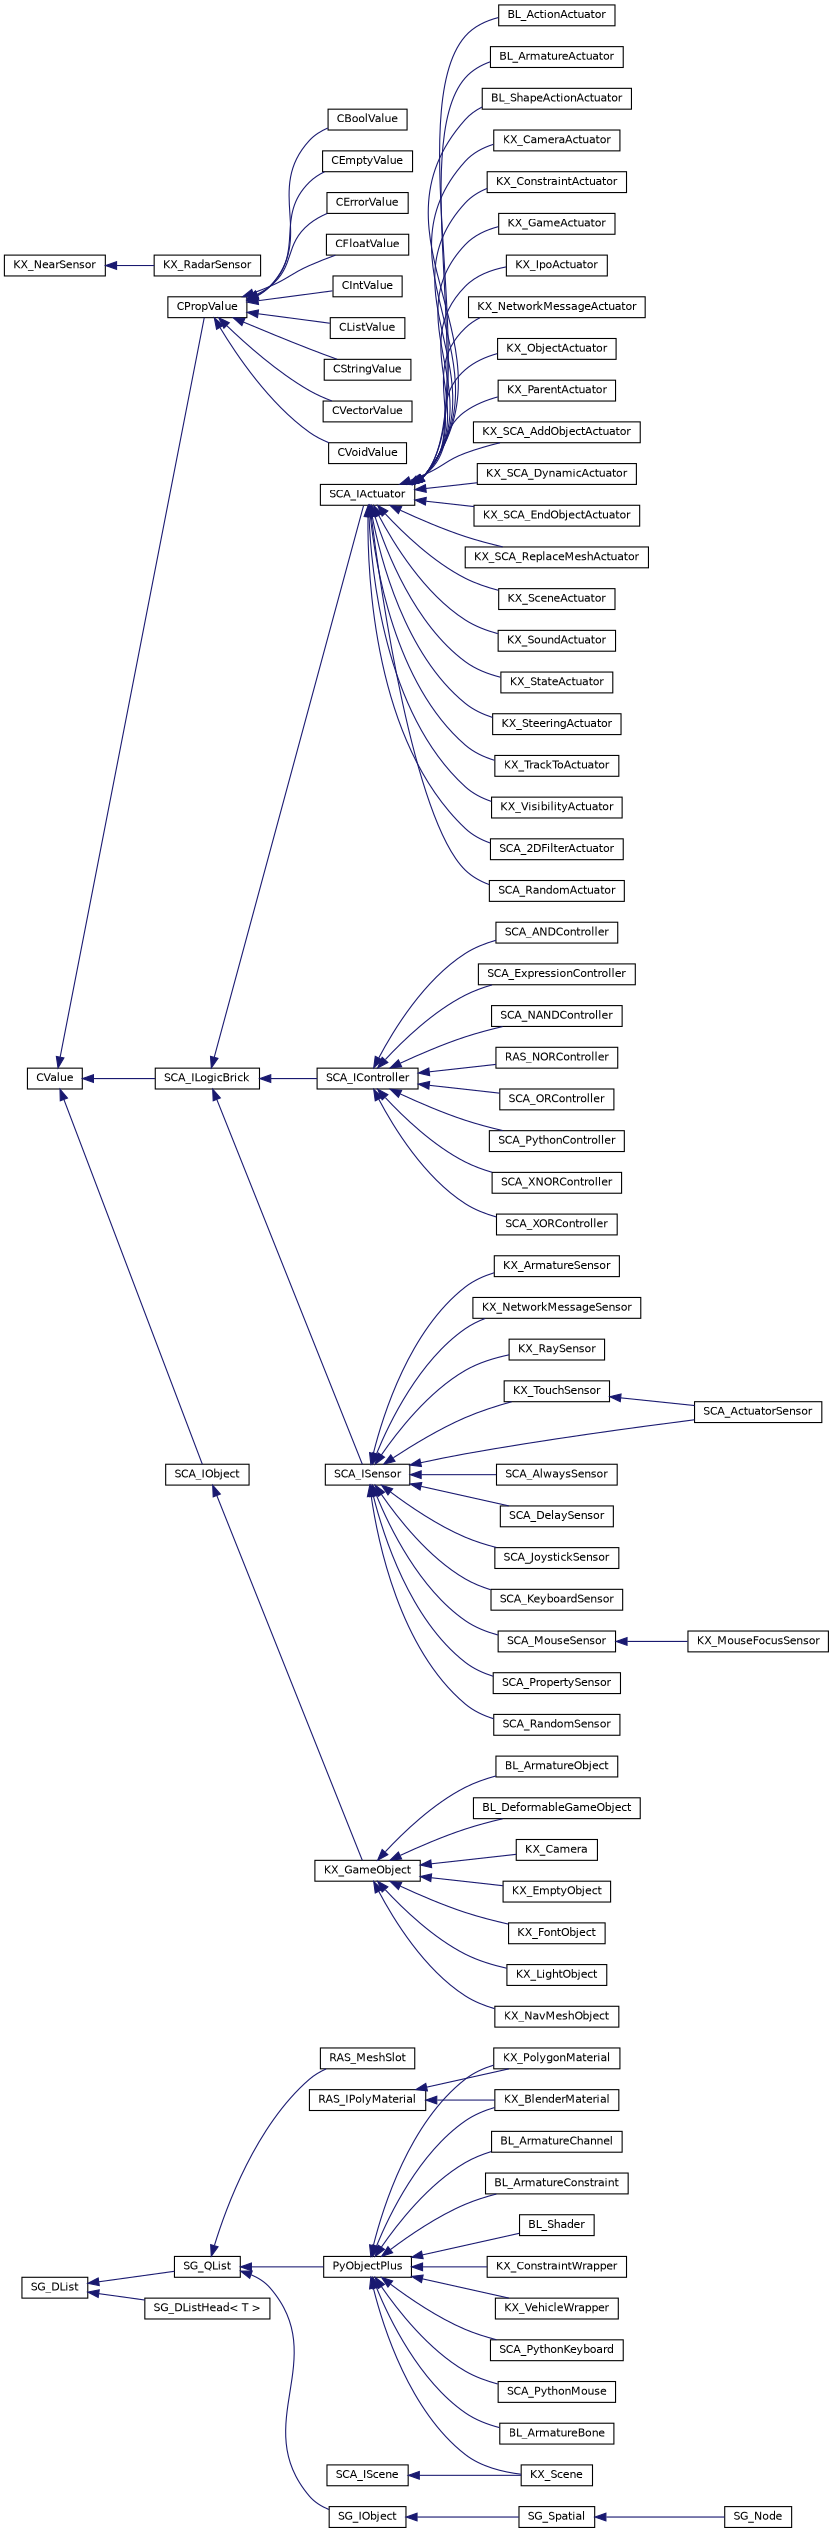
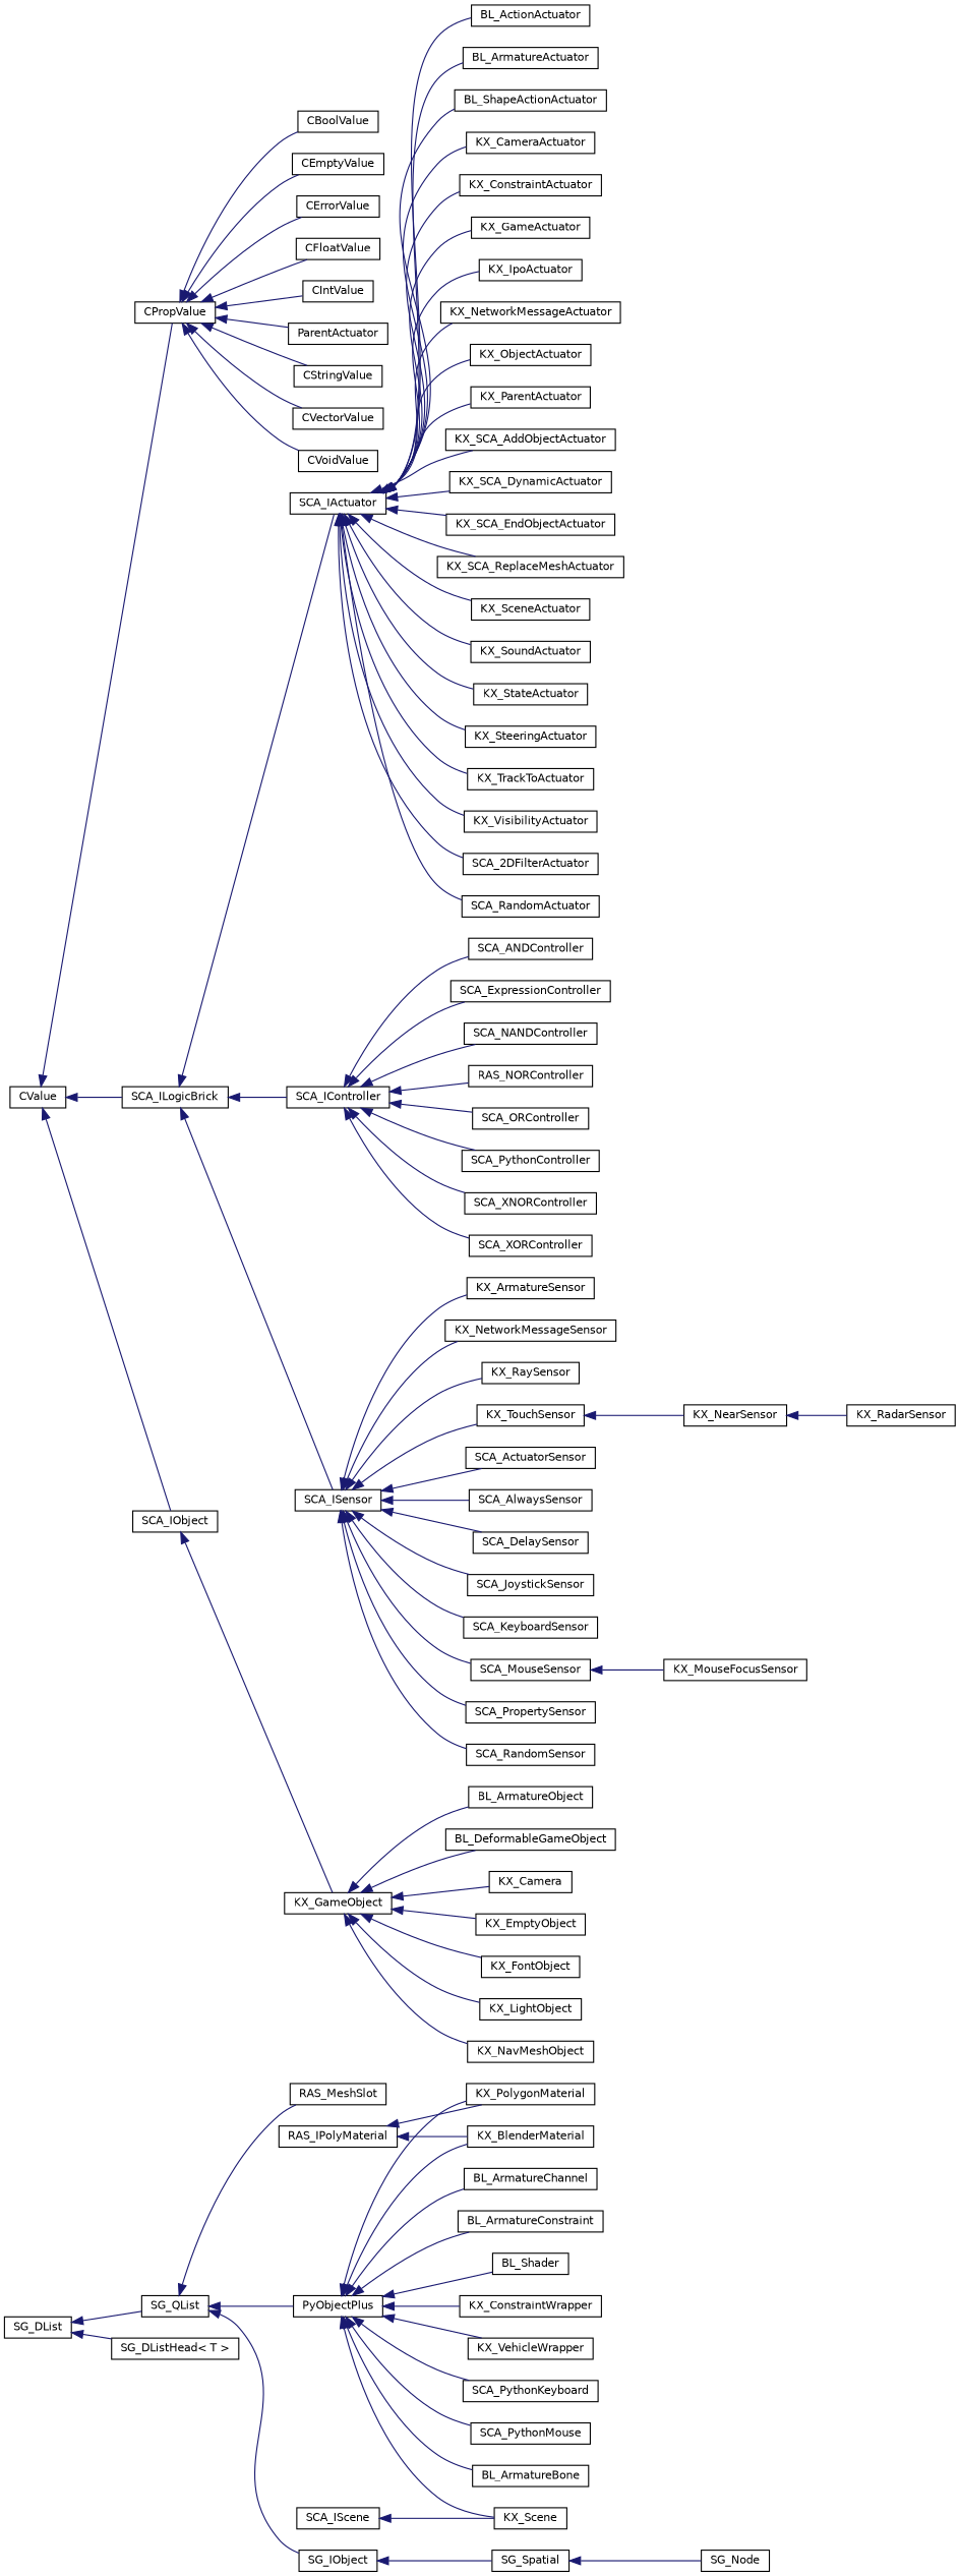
  digraph {
    rankdir=LR
    node [color=black fillcolor=white fontname=Helvetica fontsize=10 shape=record style=filled]
    edge [color=midnightblue dir=back fontname=Helvetica fontsize=10 labelfontname=Helvetica labelfontsize=10 style=solid]
    n1 [height=0.2 label=RAS_IPolyMaterial width=0.4]
    n2 [height=0.2 label=KX_BlenderMaterial width=0.4]
    n3 [height=0.2 label=KX_PolygonMaterial width=0.4]
    n4 [height=0.2 label=SCA_IScene width=0.4]
    n5 [height=0.2 label=KX_Scene width=0.4]
    n6 [height=0.2 label=SG_DList width=0.4]
    n7 [height=0.2 label="SG_DListHead\< T \>" width=0.4]
    n8 [height=0.2 label=SG_QList width=0.4]
    n9 [height=0.2 label=PyObjectPlus width=0.4]
    n10 [height=0.2 label=RAS_MeshSlot width=0.4]
    n11 [height=0.2 label=SG_IObject width=0.4]
    n12 [height=0.2 label=BL_ArmatureBone width=0.4]
    n13 [height=0.2 label=BL_ArmatureChannel width=0.4]
    n14 [height=0.2 label=BL_ArmatureConstraint width=0.4]
    n15 [height=0.2 label=BL_Shader width=0.4]
    n16 [height=0.2 label=KX_ConstraintWrapper width=0.4]
    n17 [height=0.2 label=KX_VehicleWrapper width=0.4]
    n18 [height=0.2 label=SCA_PythonKeyboard width=0.4]
    n19 [height=0.2 label=SCA_PythonMouse width=0.4]
    n20 [height=0.2 label=SG_Spatial width=0.4]
    n21 [height=0.2 label=CValue width=0.4]
    n22 [height=0.2 label=CPropValue width=0.4]
    n23 [height=0.2 label=SCA_ILogicBrick width=0.4]
    n24 [height=0.2 label=SCA_IObject width=0.4]
    n25 [height=0.2 label=CBoolValue width=0.4]
    n26 [height=0.2 label=CEmptyValue width=0.4]
    n27 [height=0.2 label=CErrorValue width=0.4]
    n28 [height=0.2 label=CFloatValue width=0.4]
    n29 [height=0.2 label=CIntValue width=0.4]
-   n30 [height=0.2 label=CListValue width=0.4]
+   n30 [height=0.2 label=ParentActuator width=0.4]
    n31 [height=0.2 label=CStringValue width=0.4]
    n32 [height=0.2 label=CVectorValue width=0.4]
    n33 [height=0.2 label=CVoidValue width=0.4]
    n34 [height=0.2 label=SCA_IActuator width=0.4]
    n35 [height=0.2 label=SCA_IController width=0.4]
    n36 [height=0.2 label=SCA_ISensor width=0.4]
    n37 [height=0.2 label=KX_GameObject width=0.4]
    n38 [height=0.2 label=BL_ActionActuator width=0.4]
    n39 [height=0.2 label=BL_ArmatureActuator width=0.4]
    n40 [height=0.2 label=BL_ShapeActionActuator width=0.4]
    n41 [height=0.2 label=KX_CameraActuator width=0.4]
    n42 [height=0.2 label=KX_ConstraintActuator width=0.4]
    n43 [height=0.2 label=KX_GameActuator width=0.4]
    n44 [height=0.2 label=KX_IpoActuator width=0.4]
    n45 [height=0.2 label=KX_NetworkMessageActuator width=0.4]
    n46 [height=0.2 label=KX_ObjectActuator width=0.4]
    n47 [height=0.2 label=KX_ParentActuator width=0.4]
    n48 [height=0.2 label=KX_SCA_AddObjectActuator width=0.4]
    n49 [height=0.2 label=KX_SCA_DynamicActuator width=0.4]
    n50 [height=0.2 label=KX_SCA_EndObjectActuator width=0.4]
    n51 [height=0.2 label=KX_SCA_ReplaceMeshActuator width=0.4]
    n52 [height=0.2 label=KX_SceneActuator width=0.4]
    n53 [height=0.2 label=KX_SoundActuator width=0.4]
    n54 [height=0.2 label=KX_StateActuator width=0.4]
    n55 [height=0.2 label=KX_SteeringActuator width=0.4]
    n56 [height=0.2 label=KX_TrackToActuator width=0.4]
    n57 [height=0.2 label=KX_VisibilityActuator width=0.4]
    n58 [height=0.2 label=SCA_2DFilterActuator width=0.4]
    n59 [height=0.2 label=SCA_RandomActuator width=0.4]
    n60 [height=0.2 label=SCA_ANDController width=0.4]
    n61 [height=0.2 label=SCA_ExpressionController width=0.4]
    n62 [height=0.2 label=SCA_NANDController width=0.4]
    n63 [height=0.2 label=RAS_NORController width=0.4]
    n64 [height=0.2 label=SCA_ORController width=0.4]
    n65 [height=0.2 label=SCA_PythonController width=0.4]
    n66 [height=0.2 label=SCA_XNORController width=0.4]
    n67 [height=0.2 label=SCA_XORController width=0.4]
    n68 [height=0.2 label=KX_ArmatureSensor width=0.4]
    n69 [height=0.2 label=KX_NetworkMessageSensor width=0.4]
    n70 [height=0.2 label=KX_RaySensor width=0.4]
    n71 [height=0.2 label=KX_TouchSensor width=0.4]
    n72 [height=0.2 label=SCA_ActuatorSensor width=0.4]
    n73 [height=0.2 label=SCA_AlwaysSensor width=0.4]
    n74 [height=0.2 label=SCA_DelaySensor width=0.4]
    n75 [height=0.2 label=SCA_JoystickSensor width=0.4]
    n76 [height=0.2 label=SCA_KeyboardSensor width=0.4]
    n77 [height=0.2 label=SCA_MouseSensor width=0.4]
    n78 [height=0.2 label=SCA_PropertySensor width=0.4]
    n79 [height=0.2 label=SCA_RandomSensor width=0.4]
    n80 [height=0.2 label=KX_NearSensor width=0.4]
    n81 [height=0.2 label=KX_MouseFocusSensor width=0.4]
    n82 [height=0.2 label=KX_RadarSensor width=0.4]
    n83 [height=0.2 label=BL_ArmatureObject width=0.4]
    n84 [height=0.2 label=BL_DeformableGameObject width=0.4]
    n85 [height=0.2 label=KX_Camera width=0.4]
    n86 [height=0.2 label=KX_EmptyObject width=0.4]
    n87 [height=0.2 label=KX_FontObject width=0.4]
    n88 [height=0.2 label=KX_LightObject width=0.4]
    n89 [height=0.2 label=KX_NavMeshObject width=0.4]
    n90 [height=0.2 label=SG_Node width=0.4]
    n1 -> n2
    n1 -> n3
    n4 -> n5
    n6 -> n7
    n6 -> n8
    n8 -> n9
    n8 -> n10
    n8 -> n11
    n9 -> n2
    n9 -> n3
    n9 -> n5
    n9 -> n12
    n9 -> n13
    n9 -> n14
    n9 -> n15
    n9 -> n16
    n9 -> n17
    n9 -> n18
    n9 -> n19
    n11 -> n20
    n20 -> n90
    n21 -> n22
    n21 -> n23
    n21 -> n24
    n22 -> n25
    n22 -> n26
    n22 -> n27
    n22 -> n28
    n22 -> n29
    n22 -> n30
    n22 -> n31
    n22 -> n32
    n22 -> n33
    n23 -> n34
    n23 -> n35
    n23 -> n36
    n24 -> n37
    n34 -> n38
    n34 -> n39
    n34 -> n40
    n34 -> n41
    n34 -> n42
    n34 -> n43
    n34 -> n44
    n34 -> n45
    n34 -> n46
    n34 -> n47
    n34 -> n48
    n34 -> n49
    n34 -> n50
    n34 -> n51
    n34 -> n52
    n34 -> n53
    n34 -> n54
    n34 -> n55
    n34 -> n56
    n34 -> n57
    n34 -> n58
    n34 -> n59
    n35 -> n60
    n35 -> n61
    n35 -> n62
    n35 -> n63
    n35 -> n64
    n35 -> n65
    n35 -> n66
    n35 -> n67
    n36 -> n68
    n36 -> n69
    n36 -> n70
    n36 -> n71
    n36 -> n72
    n36 -> n73
    n36 -> n74
    n36 -> n75
    n36 -> n76
    n36 -> n77
    n36 -> n78
    n36 -> n79
    n37 -> n83
    n37 -> n84
    n37 -> n85
    n37 -> n86
    n37 -> n87
    n37 -> n88
    n37 -> n89
-   n71 -> n72
+   n71 -> n80
    n77 -> n81
    n80 -> n82
  }
